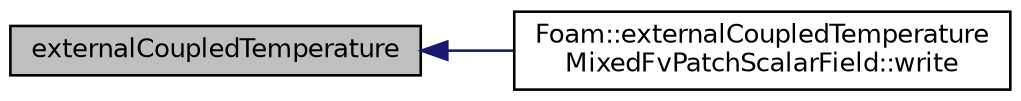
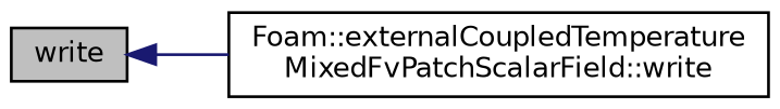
  digraph {
    rankdir=LR
    node [color=black fontname=Helvetica fontsize=10 shape=record]
-   n1 [fillcolor=grey75 fontcolor=black height=0.2 label=externalCoupledTemperature style=filled width=0.4]
+   n1 [fillcolor=grey75 fontcolor=black height=0.2 label=write style=filled width=0.4]
    n2 [height=0.2 label="Foam::externalCoupledTemperature\lMixedFvPatchScalarField::write" width=0.4]
    n1 -> n2 [color=midnightblue dir=back fontname=Helvetica fontsize=10 labelfontname=Helvetica labelfontsize=10 style=solid]
  }
